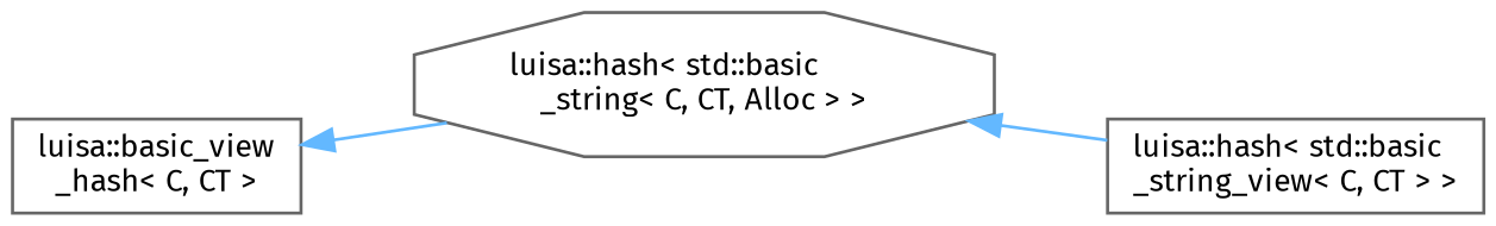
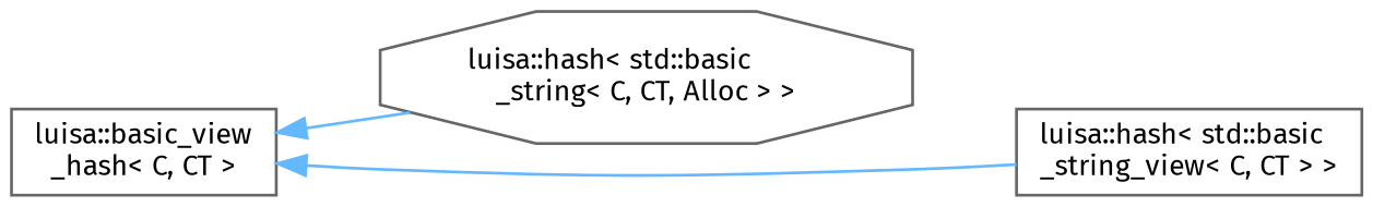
  digraph {
    fontname="Fira Sans"
    rankdir=LR
    node [color=grey40 fillcolor=white fontname="Fira Sans" fontsize=10 shape=box style=filled]
    edge [color=steelblue1 dir=back fontname="Fira Sans" fontsize=10 labelfontname=Helvetica labelfontsize=10 style=solid]
    n1 [height=0.2 label="luisa::basic_view\l_hash\< C, CT \>" width=0.4]
    n2 [height=0.2 label="luisa::hash\< std::basic\l_string\< C, CT, Alloc \> \>" shape=octagon width=0.4]
    n3 [height=0.2 label="luisa::hash\< std::basic\l_string_view\< C, CT \> \>" width=0.4]
    n1 -> n2
-   n2 -> n3
+   n1 -> n3
  }
